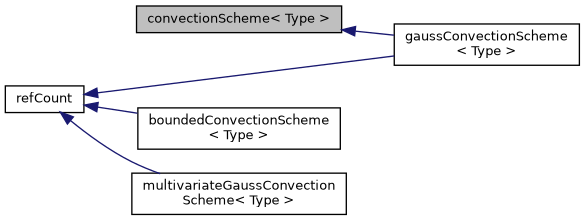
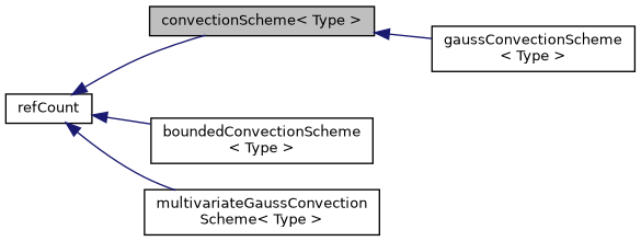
  digraph {
    rankdir=LR
    node [color=black fontname=Helvetica fontsize=10 shape=record]
    edge [color=midnightblue dir=back fontname=Helvetica fontsize=10 labelfontname=Helvetica labelfontsize=10 style=solid]
    n1 [fillcolor=grey75 fontcolor=black height=0.2 label="convectionScheme\< Type \>" style=filled width=0.4]
    n2 [height=0.2 label="gaussConvectionScheme\l\< Type \>" width=0.4]
    n3 [height=0.2 label="boundedConvectionScheme\l\< Type \>" width=0.4]
    n4 [height=0.2 label="multivariateGaussConvection\lScheme\< Type \>" width=0.4]
    n5 [height=0.2 label=refCount width=0.4]
    n1 -> n2
-   n5 -> n2
+   n5 -> n1
    n5 -> n3
    n5 -> n4
  }
